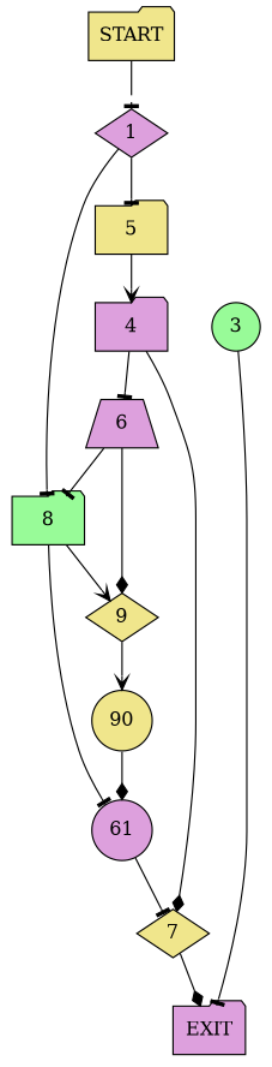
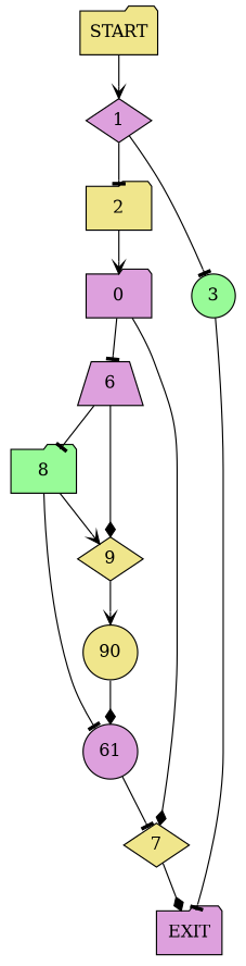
  digraph {
    node [fillcolor=khaki shape=folder style=filled]
    edge [arrowhead=tee]
    n1 [label=START]
    1 [fillcolor=plum shape=diamond]
-   2 [label=5]
+   2
    3 [fillcolor=palegreen shape=circle]
    n5 [fillcolor=plum label=EXIT]
-   4 [fillcolor=plum]
+   4 [fillcolor=plum label=0]
    6 [fillcolor=plum shape=trapezium]
    7 [shape=diamond]
    8 [fillcolor=palegreen]
    9 [shape=diamond]
    n11 [fillcolor=plum label=61 shape=circle]
    n12 [label=90 shape=circle]
-   n1 -> 1
+   n1 -> 1 [arrowhead=vee]
    1 -> 2
-   1 -> 8
+   1 -> 3
    2 -> 4 [arrowhead=vee]
    3 -> n5
    4 -> 6
    4 -> 7 [arrowhead=diamond]
    6 -> 8
    6 -> 9 [arrowhead=diamond]
    7 -> n5 [arrowhead=diamond]
    8 -> 9 [arrowhead=vee]
    8 -> n11
    9 -> n12 [arrowhead=vee]
    n11 -> 7
    n12 -> n11 [arrowhead=diamond]
  }
